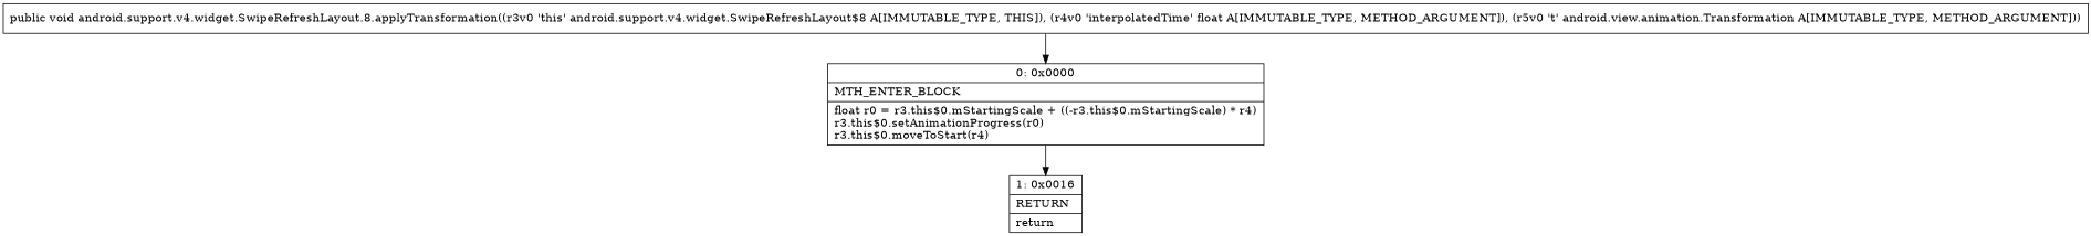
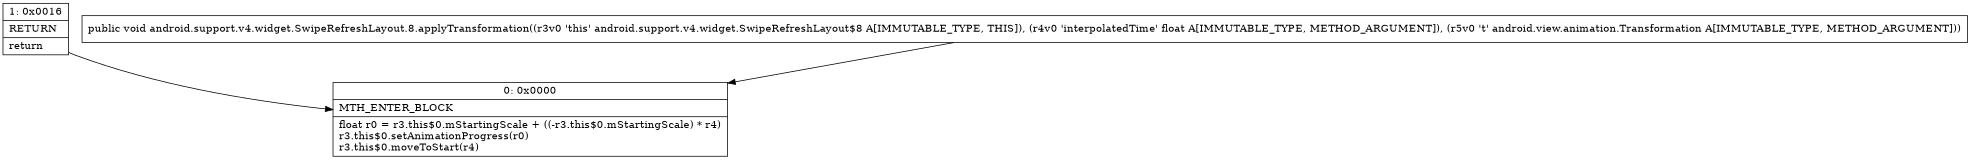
  digraph {
    node [shape=record]
    n1 [label="{0\:\ 0x0000|MTH_ENTER_BLOCK\l|float r0 = r3.this$0.mStartingScale + ((\-r3.this$0.mStartingScale) * r4)\lr3.this$0.setAnimationProgress(r0)\lr3.this$0.moveToStart(r4)\l}"]
    n2 [label="{1\:\ 0x0016|RETURN\l|return\l}"]
    n3 [label="{public void android.support.v4.widget.SwipeRefreshLayout.8.applyTransformation((r3v0 'this' android.support.v4.widget.SwipeRefreshLayout$8 A[IMMUTABLE_TYPE, THIS]), (r4v0 'interpolatedTime' float A[IMMUTABLE_TYPE, METHOD_ARGUMENT]), (r5v0 't' android.view.animation.Transformation A[IMMUTABLE_TYPE, METHOD_ARGUMENT])) }"]
-   n1 -> n2
+   n2 -> n1
    n3 -> n1
  }
